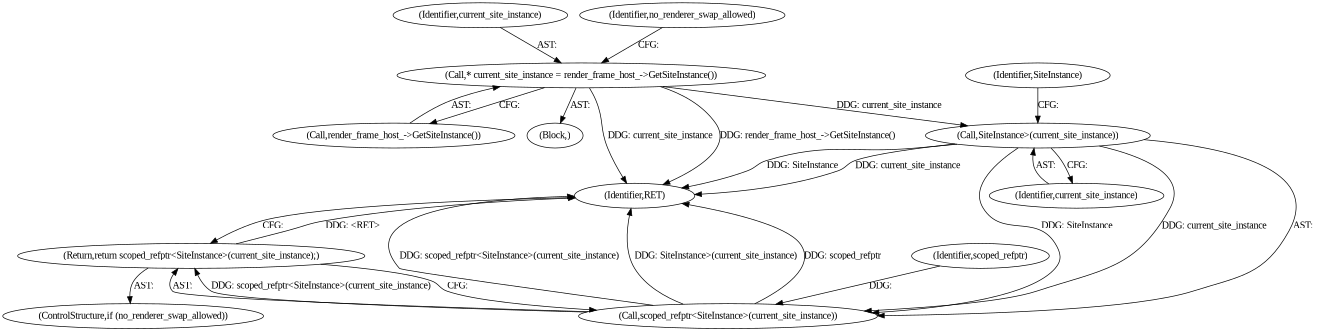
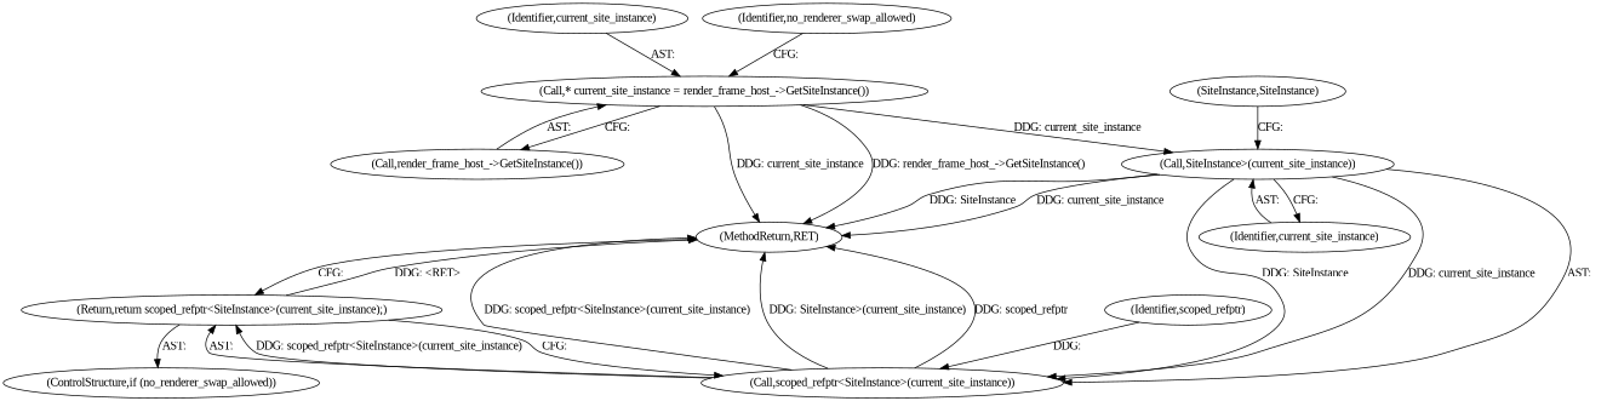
  digraph {
    fontname="Liberation Serif"
    node [fontname="Liberation Serif"]
    edge [fontname="Liberation Serif"]
    n1 [label="(Call,* current_site_instance = render_frame_host_->GetSiteInstance())"]
    n2 [label="(Call,SiteInstance>(current_site_instance))"]
-   n3 [label="(Identifier,RET)"]
+   n3 [label="(MethodReturn,RET)"]
    n4 [label="(Call,render_frame_host_->GetSiteInstance())"]
-   n5 [label="(Block,)"]
    n6 [label="(Call,scoped_refptr<SiteInstance>(current_site_instance))"]
    n7 [label="(Identifier,current_site_instance)"]
    n8 [label="(Return,return scoped_refptr<SiteInstance>(current_site_instance);)"]
    n9 [label="(ControlStructure,if (no_renderer_swap_allowed))"]
    n10 [label="(Identifier,current_site_instance)"]
-   n11 [label="(Identifier,SiteInstance)"]
+   n11 [label="(SiteInstance,SiteInstance)"]
    n12 [label="(Identifier,no_renderer_swap_allowed)"]
    n13 [label="(Identifier,scoped_refptr)"]
    n1 -> n2 [label="DDG: current_site_instance"]
    n1 -> n3 [label="DDG: render_frame_host_->GetSiteInstance()"]
    n1 -> n3 [label="DDG: current_site_instance"]
    n1 -> n4 [label="CFG: "]
-   n1 -> n5 [label="AST: "]
    n2 -> n3 [label="DDG: SiteInstance"]
    n2 -> n3 [label="DDG: current_site_instance"]
    n2 -> n6 [label="AST: "]
    n2 -> n6 [label="DDG: SiteInstance"]
    n2 -> n6 [label="DDG: current_site_instance"]
    n2 -> n7 [label="CFG: "]
    n3 -> n8 [label="CFG: "]
    n4 -> n1 [label="AST: "]
    n6 -> n3 [label="DDG: scoped_refptr"]
    n6 -> n3 [label="DDG: scoped_refptr<SiteInstance>(current_site_instance)"]
    n6 -> n3 [label="DDG: SiteInstance>(current_site_instance)"]
    n6 -> n8 [label="AST: "]
    n6 -> n8 [label="DDG: scoped_refptr<SiteInstance>(current_site_instance)"]
    n7 -> n2 [label="AST: "]
    n8 -> n3 [label="DDG: <RET>"]
    n8 -> n6 [label="CFG: "]
    n8 -> n9 [label="AST: "]
    n10 -> n1 [label="AST: "]
    n11 -> n2 [label="CFG: "]
    n12 -> n1 [label="CFG: "]
    n13 -> n6 [label="DDG: "]
  }
